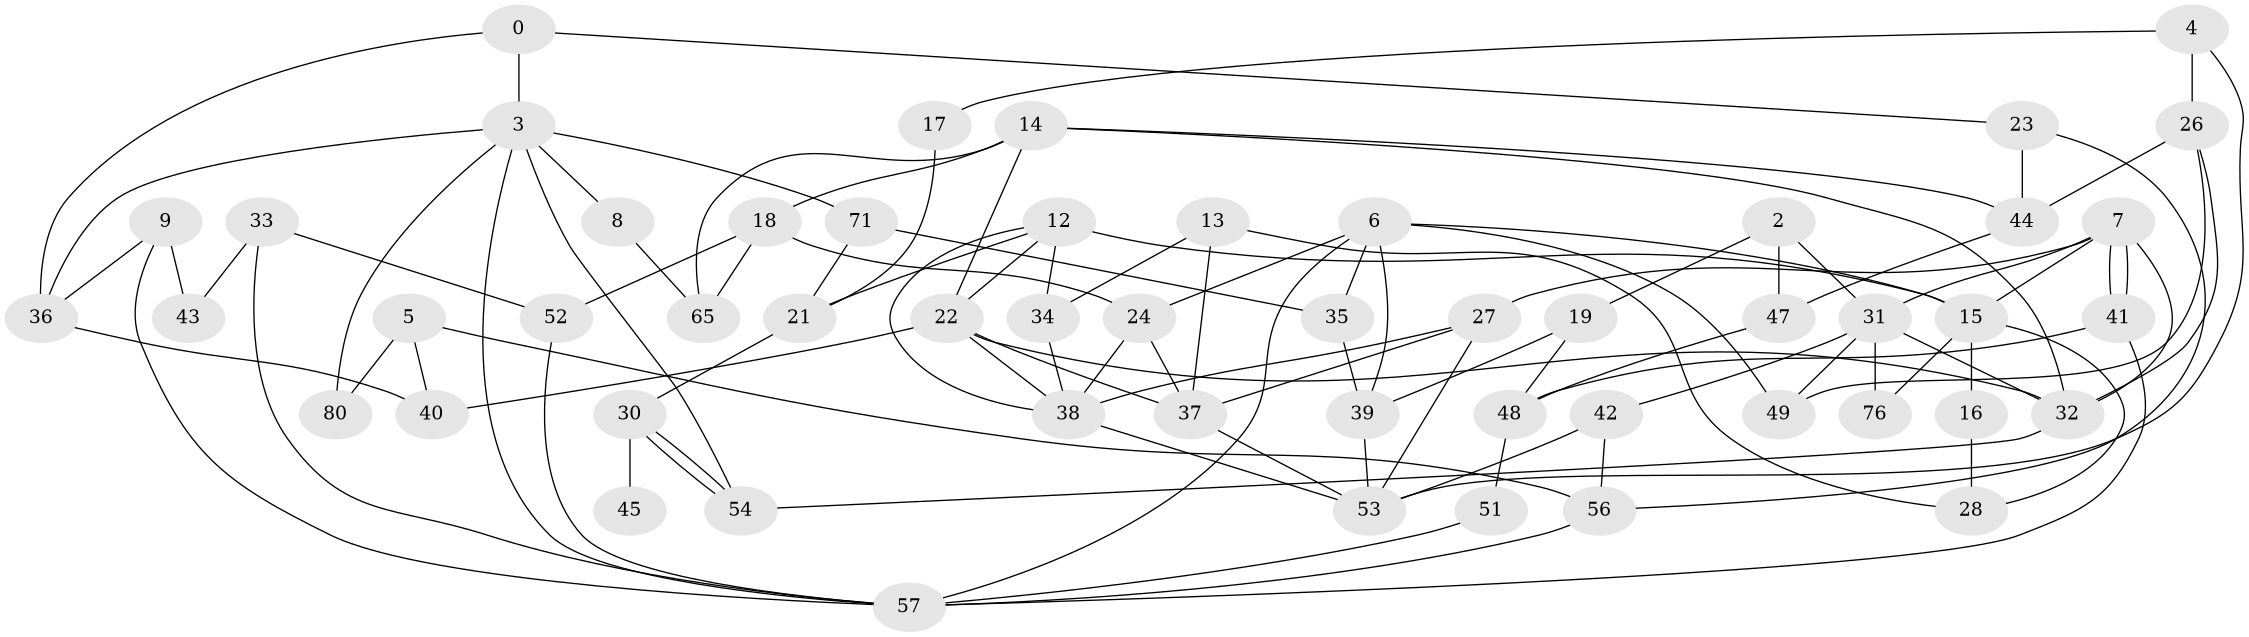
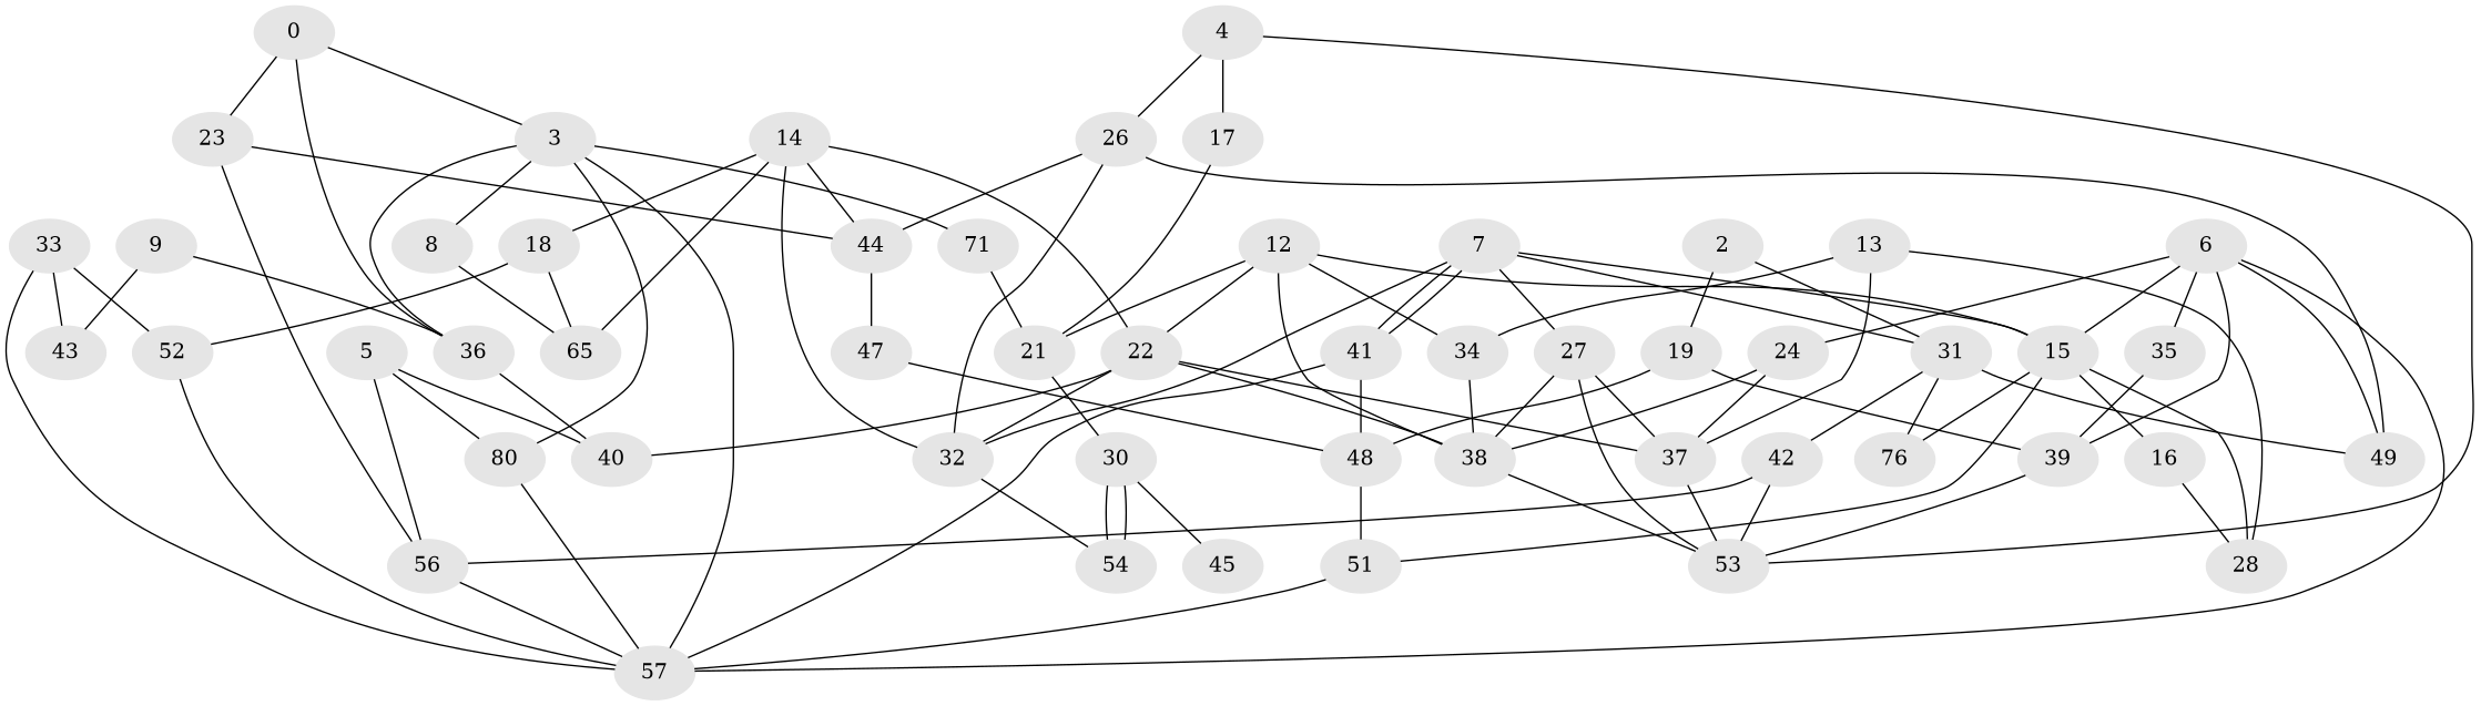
  graph {
    node [color=gray90 style=filled]
    n1 [label=0]
    3
    23
    36
    8
    n6 [label=71]
    n7 [label=80]
    54
    57
    56
    44
    40
    2
    19
    31
    47
    39
    48
    49
    32
    n21 [label=76]
    42
    n23 [label=65]
    35
    21
    4
    17
    26
    53
    5
    6
    15
    24
    28
    51
    16
    37
    38
    52
    7
    27
    41
    9
    43
    18
    30
    12
    22
    34
    13
    14
    45
    33
    n1 -- 3
    n1 -- 23
    n1 -- 36
    3 -- 36
    3 -- 8
    3 -- n6
    3 -- n7
-   3 -- 54
    3 -- 57
    23 -- 56
    23 -- 44
    36 -- 40
    8 -- n23
-   n6 -- 35
    n6 -- 21
-   9 -- 57
+   n7 -- 57
    56 -- 57
    44 -- 47
    2 -- 19
    2 -- 31
-   2 -- 47
    19 -- 39
    19 -- 48
    31 -- 49
-   31 -- 32
    31 -- n21
    31 -- 42
    47 -- 48
    39 -- 53
    48 -- 51
    32 -- 54
    42 -- 56
    42 -- 53
    35 -- 39
    21 -- 30
    4 -- 17
    4 -- 26
    4 -- 53
    17 -- 21
    26 -- 44
    26 -- 49
    26 -- 32
    5 -- n7
    5 -- 56
    5 -- 40
    6 -- 57
    6 -- 39
    6 -- 49
    6 -- 35
    6 -- 15
    6 -- 24
    15 -- n21
    15 -- 28
+   15 -- 51
    15 -- 16
    24 -- 37
    24 -- 38
    51 -- 57
    16 -- 28
    37 -- 53
    38 -- 53
    52 -- 57
    7 -- 31
    7 -- 32
    7 -- 15
    7 -- 27
    7 -- 41
    7 -- 41
    27 -- 53
    27 -- 37
    27 -- 38
    41 -- 57
    41 -- 48
    9 -- 36
    9 -- 43
    18 -- n23
-   18 -- 24
    18 -- 52
    30 -- 54
    30 -- 54
    30 -- 45
    12 -- 21
    12 -- 15
    12 -- 38
    12 -- 22
    12 -- 34
    22 -- 40
    22 -- 32
    22 -- 37
    22 -- 38
    34 -- 38
    13 -- 28
    13 -- 37
    13 -- 34
    14 -- 44
    14 -- 32
    14 -- n23
    14 -- 18
    14 -- 22
    33 -- 57
    33 -- 52
    33 -- 43
  }
